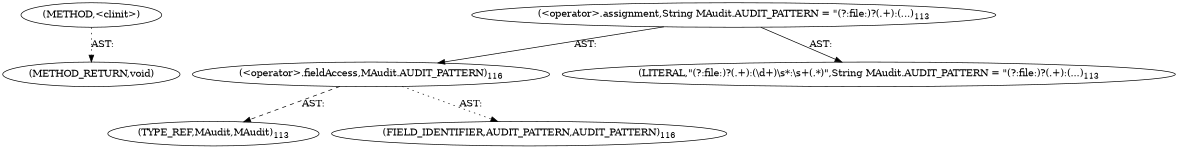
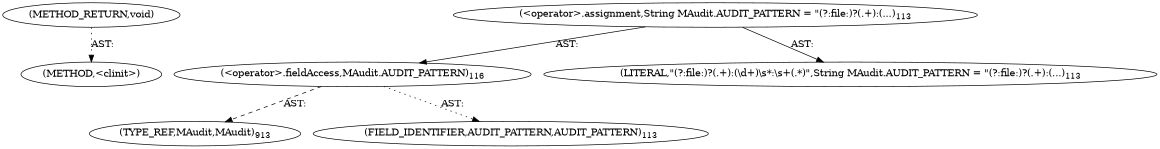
  digraph {
    edge [style=dotted]
    n1 [label=<(METHOD,&lt;clinit&gt;)>]
    n2 [label=<(METHOD_RETURN,void)>]
    n3 [label=<(&lt;operator&gt;.assignment,String MAudit.AUDIT_PATTERN = &quot;(?:file:)?(.+):(...)<SUB>113</SUB>>]
    n4 [label=<(&lt;operator&gt;.fieldAccess,MAudit.AUDIT_PATTERN)<SUB>116</SUB>>]
    n5 [label=<(LITERAL,&quot;(?:file:)?(.+):(\\d+)\\s*:\\s+(.*)&quot;,String MAudit.AUDIT_PATTERN = &quot;(?:file:)?(.+):(...)<SUB>113</SUB>>]
-   n6 [label=<(TYPE_REF,MAudit,MAudit)<SUB>113</SUB>>]
-   n7 [label=<(FIELD_IDENTIFIER,AUDIT_PATTERN,AUDIT_PATTERN)<SUB>116</SUB>>]
-   n1 -> n2 [label="AST: "]
+   n6 [label=<(TYPE_REF,MAudit,MAudit)<SUB>913</SUB>>]
+   n7 [label=<(FIELD_IDENTIFIER,AUDIT_PATTERN,AUDIT_PATTERN)<SUB>113</SUB>>]
+   n2 -> n1 [label="AST: "]
    n3 -> n4 [label="AST: " style=solid]
    n3 -> n5 [label="AST: " style=solid]
    n4 -> n6 [label="AST: " style=dashed]
    n4 -> n7 [label="AST: "]
  }
